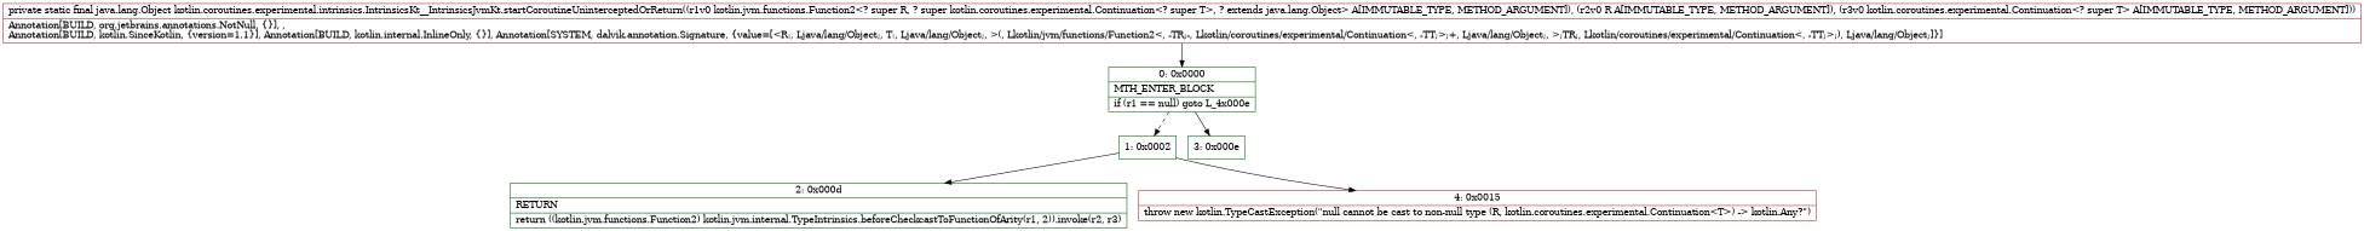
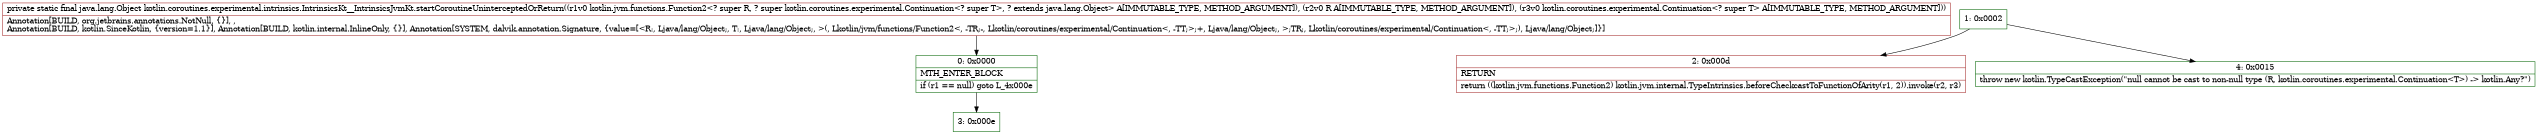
  digraph {
    node [color=darkgreen shape=record]
    n1 [label="{0\:\ 0x0000|MTH_ENTER_BLOCK\l|if (r1 == null) goto L_4x000e\l}"]
    n2 [label="{1\:\ 0x0002}"]
    n3 [label="{3\:\ 0x000e}"]
-   n4 [label="{2\:\ 0x000d|RETURN\l|return ((kotlin.jvm.functions.Function2) kotlin.jvm.internal.TypeIntrinsics.beforeCheckcastToFunctionOfArity(r1, 2)).invoke(r2, r3)\l}"]
-   n5 [color=brown label="{4\:\ 0x0015|throw new kotlin.TypeCastException(\"null cannot be cast to non\-null type (R, kotlin.coroutines.experimental.Continuation\<T\>) \-\> kotlin.Any?\")\l}"]
+   n4 [color=brown label="{2\:\ 0x000d|RETURN\l|return ((kotlin.jvm.functions.Function2) kotlin.jvm.internal.TypeIntrinsics.beforeCheckcastToFunctionOfArity(r1, 2)).invoke(r2, r3)\l}"]
+   n5 [label="{4\:\ 0x0015|throw new kotlin.TypeCastException(\"null cannot be cast to non\-null type (R, kotlin.coroutines.experimental.Continuation\<T\>) \-\> kotlin.Any?\")\l}"]
    n6 [color=brown label="{private static final java.lang.Object kotlin.coroutines.experimental.intrinsics.IntrinsicsKt__IntrinsicsJvmKt.startCoroutineUninterceptedOrReturn((r1v0 kotlin.jvm.functions.Function2\<? super R, ? super kotlin.coroutines.experimental.Continuation\<? super T\>, ? extends java.lang.Object\> A[IMMUTABLE_TYPE, METHOD_ARGUMENT]), (r2v0 R A[IMMUTABLE_TYPE, METHOD_ARGUMENT]), (r3v0 kotlin.coroutines.experimental.Continuation\<? super T\> A[IMMUTABLE_TYPE, METHOD_ARGUMENT]))  | Annotation[BUILD, org.jetbrains.annotations.NotNull, \{\}], , \lAnnotation[BUILD, kotlin.SinceKotlin, \{version=1.1\}], Annotation[BUILD, kotlin.internal.InlineOnly, \{\}], Annotation[SYSTEM, dalvik.annotation.Signature, \{value=[\<R:, Ljava\/lang\/Object;, T:, Ljava\/lang\/Object;, \>(, Lkotlin\/jvm\/functions\/Function2\<, \-TR;\-, Lkotlin\/coroutines\/experimental\/Continuation\<, \-TT;\>;+, Ljava\/lang\/Object;, \>;TR;, Lkotlin\/coroutines\/experimental\/Continuation\<, \-TT;\>;), Ljava\/lang\/Object;]\}]\l}"]
-   n1 -> n2 [style=dashed]
    n1 -> n3
    n2 -> n4
    n2 -> n5
    n6 -> n1
  }
